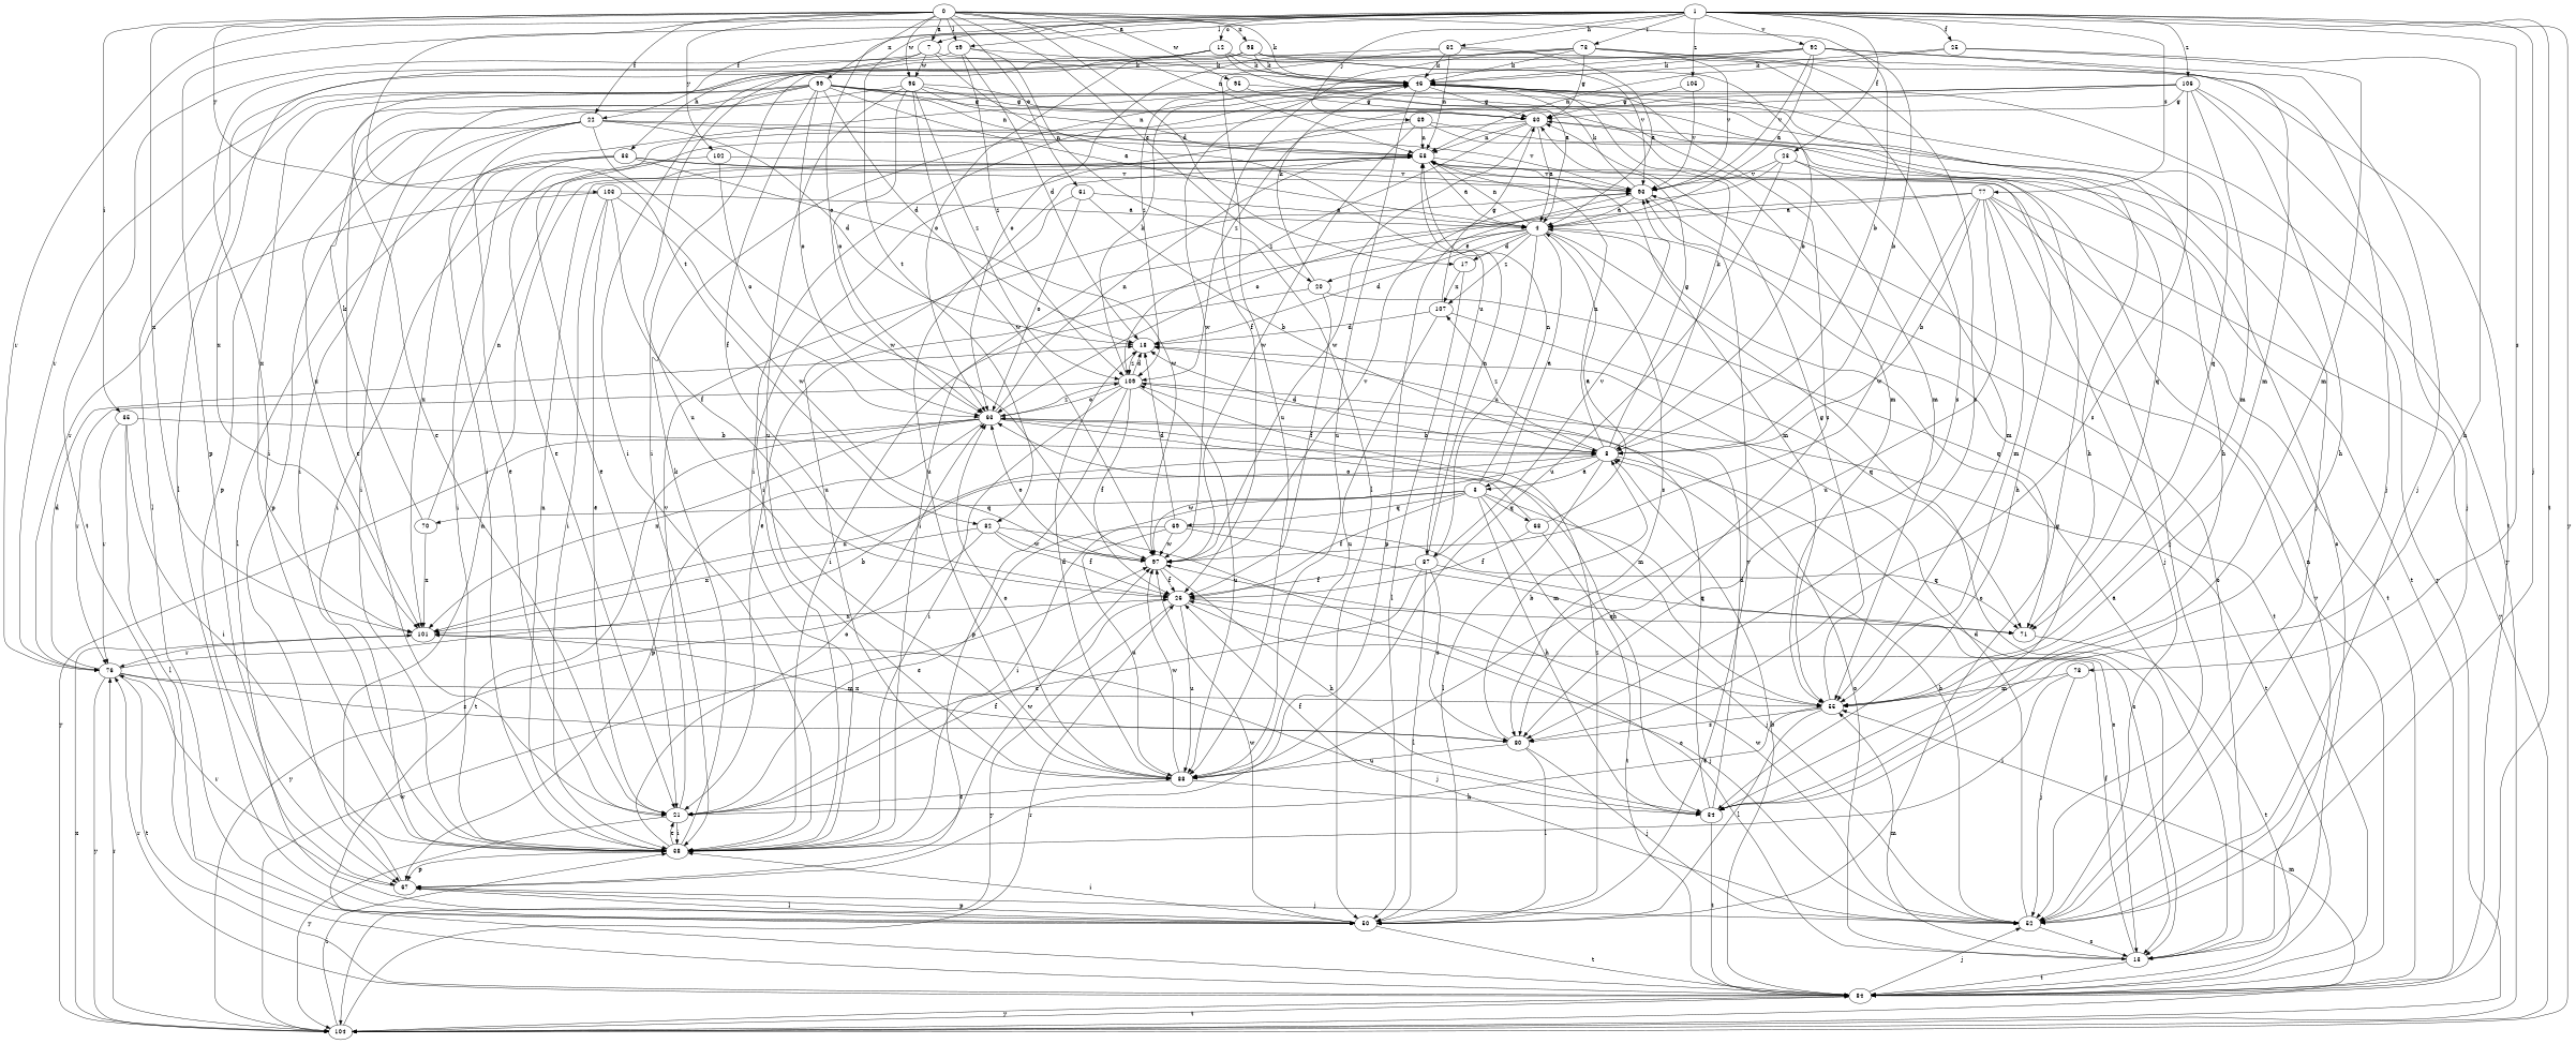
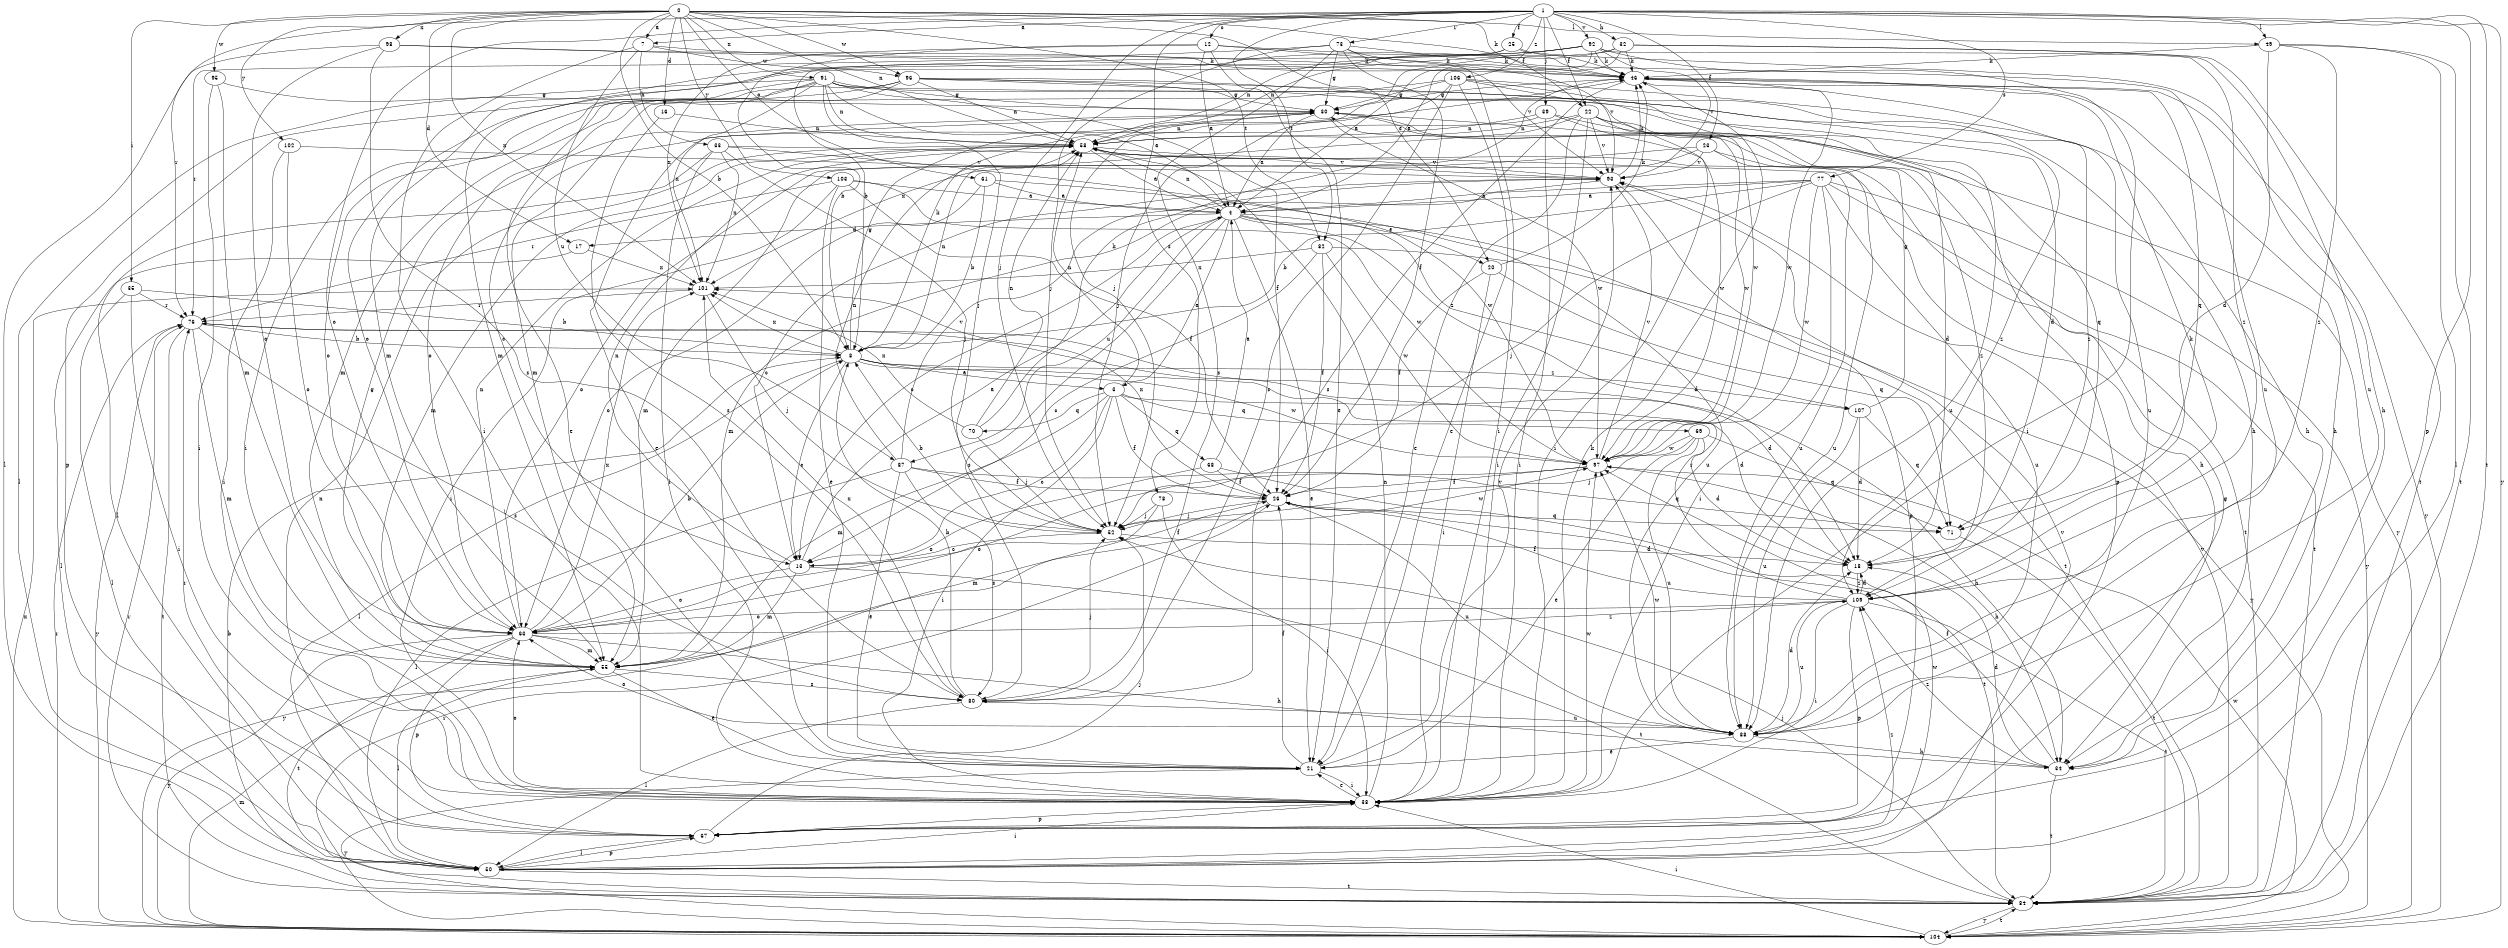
  strict digraph {
    n1 [label=7]
    0
    8
+   16
    17
    20
    22
    35
    46
    49
    58
    61
    82
    95
    96
    98
-   99
+   99 [label=91]
    101
    102
    103
    33
    38
    87
    3
    13
    18
    107
    30
    50
    97
    80
    26
    71
    67
    21
    93
    76
    104
    34
    88
    84
    109
    55
    4
    63
    n46 [label=52]
    1
    12
    23
    25
    32
    39
    73
    77
    78
    92
-   105
    106
    68
    69
    70
    n1 -> 46 [label=k]
    n1 -> 96 [label=w]
    n1 -> 33 [label=h]
    n1 -> 38 [label=i]
    n1 -> 87 [label=u]
    0 -> n1 [label=a]
    0 -> 8 [label=b]
+   0 -> 16 [label=d]
    0 -> 17 [label=d]
    0 -> 20 [label=e]
    0 -> 22 [label=f]
    0 -> 35 [label=i]
    0 -> 46 [label=k]
    0 -> 49 [label=l]
    0 -> 58 [label=n]
    0 -> 61 [label=o]
    0 -> 82 [label=t]
    0 -> 95 [label=w]
    0 -> 96 [label=w]
    0 -> 98 [label=x]
    0 -> 99 [label=x]
    0 -> 101 [label=x]
    0 -> 102 [label=y]
    0 -> 103 [label=y]
    8 -> 46 [label=k]
    8 -> 58 [label=n]
    8 -> 101 [label=x]
    8 -> 3 [label=a]
    8 -> 13 [label=c]
    8 -> 18 [label=d]
    8 -> 107 [label=z]
    8 -> 30 [label=g]
    8 -> 50 [label=l]
    8 -> 97 [label=w]
-   17 -> 107 [label=x]
+   16 -> 58 [label=n]
+   16 -> 80 [label=s]
+   17 -> 101 [label=x]
    17 -> 50 [label=l]
    20 -> 46 [label=k]
    20 -> 38 [label=i]
    20 -> 26 [label=f]
    20 -> 71 [label=q]
    22 -> 58 [label=n]
    22 -> 101 [label=x]
    22 -> 38 [label=i]
    22 -> 18 [label=d]
    22 -> 97 [label=w]
    22 -> 67 [label=p]
    22 -> 21 [label=e]
    22 -> 93 [label=v]
    35 -> 8 [label=b]
    35 -> 38 [label=i]
    35 -> 50 [label=l]
    35 -> 76 [label=r]
    46 -> 30 [label=g]
    46 -> 97 [label=w]
    46 -> 80 [label=s]
    46 -> 71 [label=q]
    46 -> 104 [label=y]
    46 -> 34 [label=h]
    46 -> 88 [label=u]
    49 -> 46 [label=k]
    49 -> 18 [label=d]
    49 -> 50 [label=l]
    49 -> 84 [label=t]
    49 -> 109 [label=z]
    58 -> 93 [label=v]
    58 -> 34 [label=h]
    58 -> 88 [label=u]
    58 -> 55 [label=m]
    58 -> 4 [label=a]
    61 -> 8 [label=b]
    61 -> 88 [label=u]
    61 -> 4 [label=a]
    61 -> 63 [label=o]
    82 -> 101 [label=x]
    82 -> 13 [label=c]
    82 -> 97 [label=w]
    82 -> 26 [label=f]
    82 -> 104 [label=y]
    95 -> 38 [label=i]
    95 -> 30 [label=g]
    95 -> 55 [label=m]
    96 -> 58 [label=n]
    96 -> 38 [label=i]
    96 -> 30 [label=g]
    96 -> 97 [label=w]
    96 -> 88 [label=u]
    96 -> 109 [label=z]
    96 -> 55 [label=m]
    96 -> 63 [label=o]
    98 -> 46 [label=k]
    98 -> 50 [label=l]
    98 -> 80 [label=s]
    98 -> 93 [label=v]
    98 -> 63 [label=o]
    99 -> 58 [label=n]
    99 -> 101 [label=x]
    99 -> 18 [label=d]
    99 -> 30 [label=g]
    99 -> 50 [label=l]
    99 -> 26 [label=f]
    99 -> 67 [label=p]
    99 -> 21 [label=e]
    99 -> 34 [label=h]
    99 -> 4 [label=a]
    99 -> 63 [label=o]
    99 -> n46 [label=j]
    101 -> 76 [label=r]
    101 -> n46 [label=j]
    102 -> 38 [label=i]
    102 -> 93 [label=v]
    102 -> 63 [label=o]
    103 -> 38 [label=i]
    103 -> 97 [label=w]
    103 -> 26 [label=f]
    103 -> 21 [label=e]
    103 -> 76 [label=r]
    103 -> 4 [label=a]
    33 -> 101 [label=x]
    33 -> 38 [label=i]
    33 -> 50 [label=l]
    33 -> 97 [label=w]
    33 -> 93 [label=v]
    33 -> n46 [label=j]
    38 -> 46 [label=k]
    38 -> 58 [label=n]
    38 -> 97 [label=w]
    38 -> 67 [label=p]
    38 -> 21 [label=e]
    38 -> 63 [label=o]
    87 -> 58 [label=n]
    87 -> 50 [label=l]
    87 -> 80 [label=s]
    87 -> 26 [label=f]
    87 -> 71 [label=q]
    87 -> 21 [label=e]
    87 -> 93 [label=v]
    3 -> 58 [label=n]
    3 -> 38 [label=i]
    3 -> 13 [label=c]
    3 -> 26 [label=f]
    3 -> 34 [label=h]
    3 -> 55 [label=m]
    3 -> 68 [label=q]
    3 -> 69 [label=q]
    3 -> 70 [label=q]
    13 -> 58 [label=n]
    13 -> 26 [label=f]
    13 -> 84 [label=t]
    13 -> 55 [label=m]
    13 -> 4 [label=a]
    13 -> 63 [label=o]
    18 -> 109 [label=z]
    107 -> 18 [label=d]
    107 -> 30 [label=g]
    107 -> 71 [label=q]
    107 -> 88 [label=u]
    30 -> 58 [label=n]
    30 -> 97 [label=w]
    30 -> 21 [label=e]
    30 -> 104 [label=y]
    30 -> 109 [label=z]
    30 -> 4 [label=a]
    50 -> 38 [label=i]
    50 -> 30 [label=g]
    50 -> 97 [label=w]
    50 -> 67 [label=p]
    50 -> 93 [label=v]
    50 -> 84 [label=t]
    50 -> 109 [label=z]
    97 -> 26 [label=f]
    97 -> 93 [label=v]
    97 -> 34 [label=h]
    97 -> 63 [label=o]
    80 -> 8 [label=b]
    80 -> 101 [label=x]
    80 -> 50 [label=l]
    80 -> 88 [label=u]
    80 -> n46 [label=j]
    26 -> 101 [label=x]
    26 -> 71 [label=q]
    26 -> 104 [label=y]
    26 -> 88 [label=u]
    26 -> n46 [label=j]
    71 -> 84 [label=t]
    67 -> 58 [label=n]
    67 -> 50 [label=l]
    67 -> 76 [label=r]
    67 -> n46 [label=j]
    21 -> 38 [label=i]
    21 -> 26 [label=f]
    21 -> 93 [label=v]
    21 -> 104 [label=y]
    93 -> 46 [label=k]
    93 -> 13 [label=c]
    93 -> 67 [label=p]
    93 -> 4 [label=a]
    76 -> 8 [label=b]
    76 -> 18 [label=d]
    76 -> 80 [label=s]
    76 -> 104 [label=y]
    76 -> 84 [label=t]
    76 -> 55 [label=m]
    104 -> 101 [label=x]
    104 -> 38 [label=i]
    104 -> 97 [label=w]
    104 -> 26 [label=r]
    104 -> 76 [label=r]
    104 -> 84 [label=t]
    104 -> 55 [label=m]
    34 -> 18 [label=d]
    34 -> 26 [label=f]
    34 -> 84 [label=t]
    34 -> 109 [label=z]
    88 -> 18 [label=d]
    88 -> 97 [label=w]
    88 -> 21 [label=e]
    88 -> 34 [label=h]
    88 -> 63 [label=o]
    84 -> 8 [label=b]
    84 -> 93 [label=v]
    84 -> 76 [label=r]
    84 -> 104 [label=y]
    84 -> n46 [label=j]
    109 -> 46 [label=k]
    109 -> 38 [label=i]
    109 -> 18 [label=d]
    109 -> 26 [label=f]
    109 -> 67 [label=p]
    109 -> 76 [label=r]
    109 -> 88 [label=u]
    109 -> 84 [label=t]
    109 -> 63 [label=o]
    55 -> 30 [label=g]
    55 -> 50 [label=l]
    55 -> 80 [label=s]
    55 -> 21 [label=e]
    4 -> 17 [label=d]
    4 -> 20 [label=e]
    4 -> 58 [label=n]
    4 -> 87 [label=u]
    4 -> 3 [label=a]
    4 -> 13 [label=c]
    4 -> 18 [label=d]
    4 -> 107 [label=z]
    4 -> 80 [label=s]
    4 -> 21 [label=e]
    4 -> 84 [label=t]
    63 -> 8 [label=b]
    63 -> 58 [label=n]
    63 -> 101 [label=x]
    63 -> 67 [label=p]
    63 -> 104 [label=y]
    63 -> 34 [label=h]
    63 -> 84 [label=t]
    63 -> 109 [label=z]
    63 -> 55 [label=m]
    n46 -> 8 [label=b]
    n46 -> 13 [label=c]
    n46 -> 18 [label=d]
    n46 -> 97 [label=w]
    1 -> n1 [label=a]
    1 -> 22 [label=f]
    1 -> 49 [label=l]
    1 -> 82 [label=t]
    1 -> 67 [label=p]
    1 -> 76 [label=r]
    1 -> 104 [label=y]
    1 -> 84 [label=t]
    1 -> 63 [label=o]
    1 -> n46 [label=j]
    1 -> 12 [label=c]
    1 -> 23 [label=f]
    1 -> 25 [label=f]
    1 -> 32 [label=h]
    1 -> 39 [label=j]
    1 -> 73 [label=r]
    1 -> 77 [label=s]
    1 -> 78 [label=s]
    1 -> 92 [label=v]
-   1 -> 105 [label=z]
    1 -> 106 [label=z]
    12 -> 8 [label=b]
    12 -> 46 [label=k]
    12 -> 101 [label=x]
    12 -> 21 [label=e]
    12 -> 88 [label=u]
    12 -> 4 [label=a]
    23 -> 93 [label=v]
    23 -> 88 [label=u]
    23 -> 84 [label=t]
    23 -> 55 [label=m]
    23 -> 63 [label=o]
    25 -> 46 [label=k]
    25 -> 58 [label=n]
    25 -> 34 [label=h]
    25 -> 55 [label=m]
    32 -> 46 [label=k]
    32 -> 58 [label=n]
    32 -> 88 [label=u]
    32 -> 84 [label=t]
    32 -> 4 [label=a]
    32 -> 63 [label=o]
    39 -> 58 [label=n]
    39 -> 38 [label=i]
    39 -> 13 [label=c]
    39 -> 97 [label=w]
    39 -> 71 [label=q]
    73 -> 46 [label=k]
    73 -> 38 [label=i]
    73 -> 30 [label=g]
    73 -> 80 [label=s]
    73 -> 26 [label=f]
    73 -> 93 [label=v]
    73 -> 76 [label=r]
    73 -> n46 [label=j]
    77 -> 8 [label=b]
    77 -> 38 [label=i]
    77 -> 97 [label=w]
    77 -> 104 [label=y]
    77 -> 88 [label=u]
    77 -> 84 [label=t]
    77 -> 55 [label=m]
    77 -> 4 [label=a]
    77 -> n46 [label=j]
    78 -> 38 [label=i]
    78 -> 55 [label=m]
    78 -> n46 [label=j]
    92 -> 8 [label=b]
    92 -> 46 [label=k]
    92 -> 38 [label=i]
    92 -> 93 [label=v]
    92 -> 109 [label=z]
    92 -> 55 [label=m]
    92 -> 4 [label=a]
    92 -> n46 [label=j]
-   105 -> 30 [label=g]
-   105 -> 93 [label=v]
    106 -> 38 [label=i]
    106 -> 30 [label=g]
    106 -> 80 [label=s]
    106 -> 21 [label=e]
    106 -> 34 [label=h]
    106 -> 109 [label=z]
    106 -> 55 [label=m]
    106 -> n46 [label=j]
    68 -> 26 [label=f]
    68 -> 84 [label=t]
    68 -> 4 [label=a]
    68 -> 63 [label=o]
    69 -> 18 [label=d]
    69 -> 97 [label=w]
    69 -> 71 [label=q]
    69 -> 21 [label=e]
    69 -> 88 [label=u]
    69 -> n46 [label=j]
    70 -> 46 [label=k]
    70 -> 58 [label=n]
    70 -> 101 [label=x]
+   70 -> n46 [label=j]
  }
